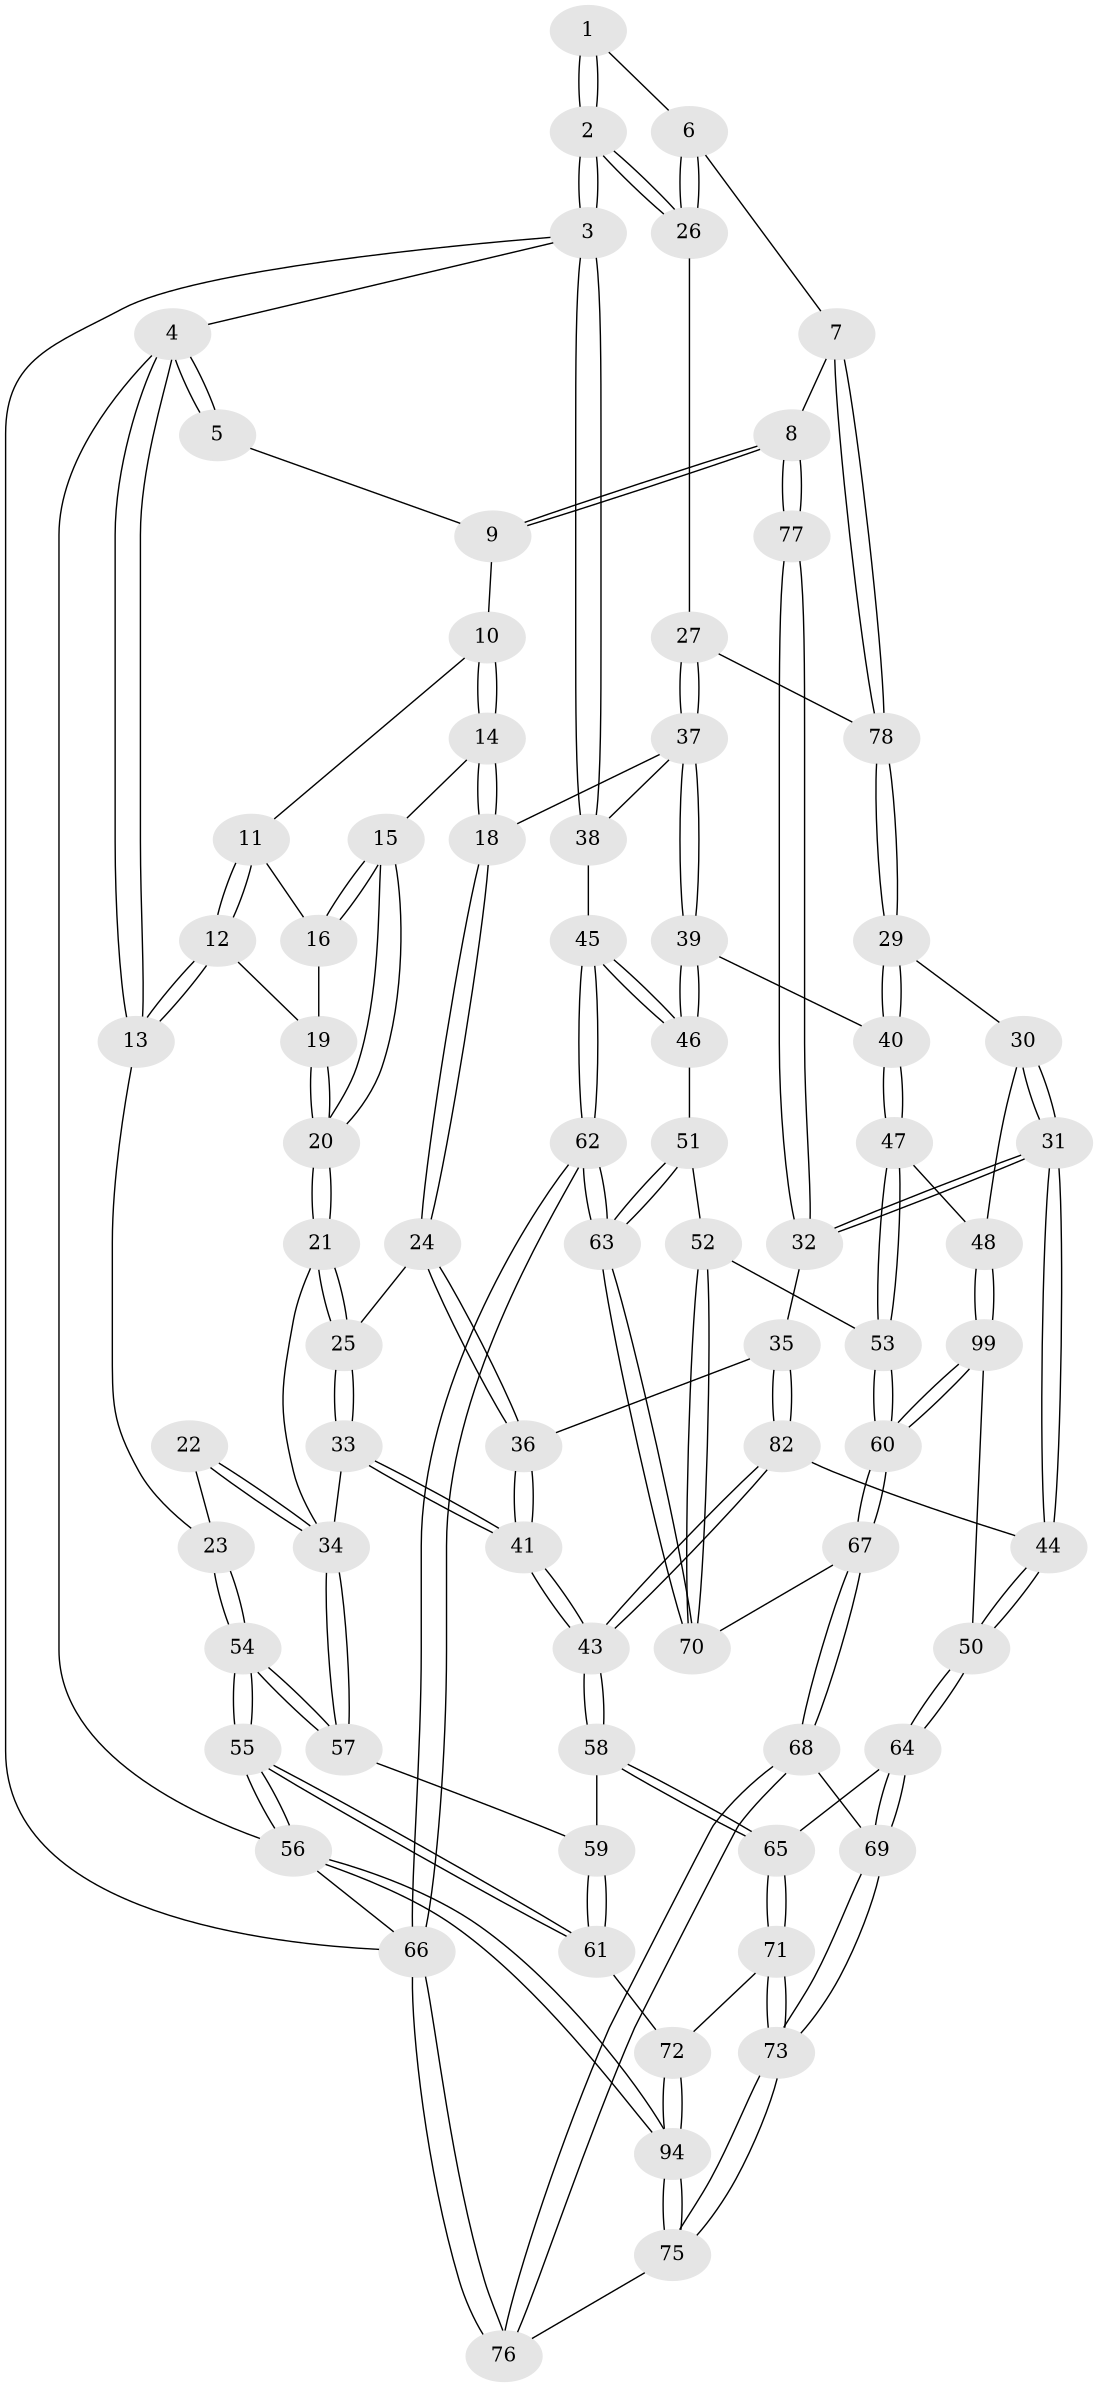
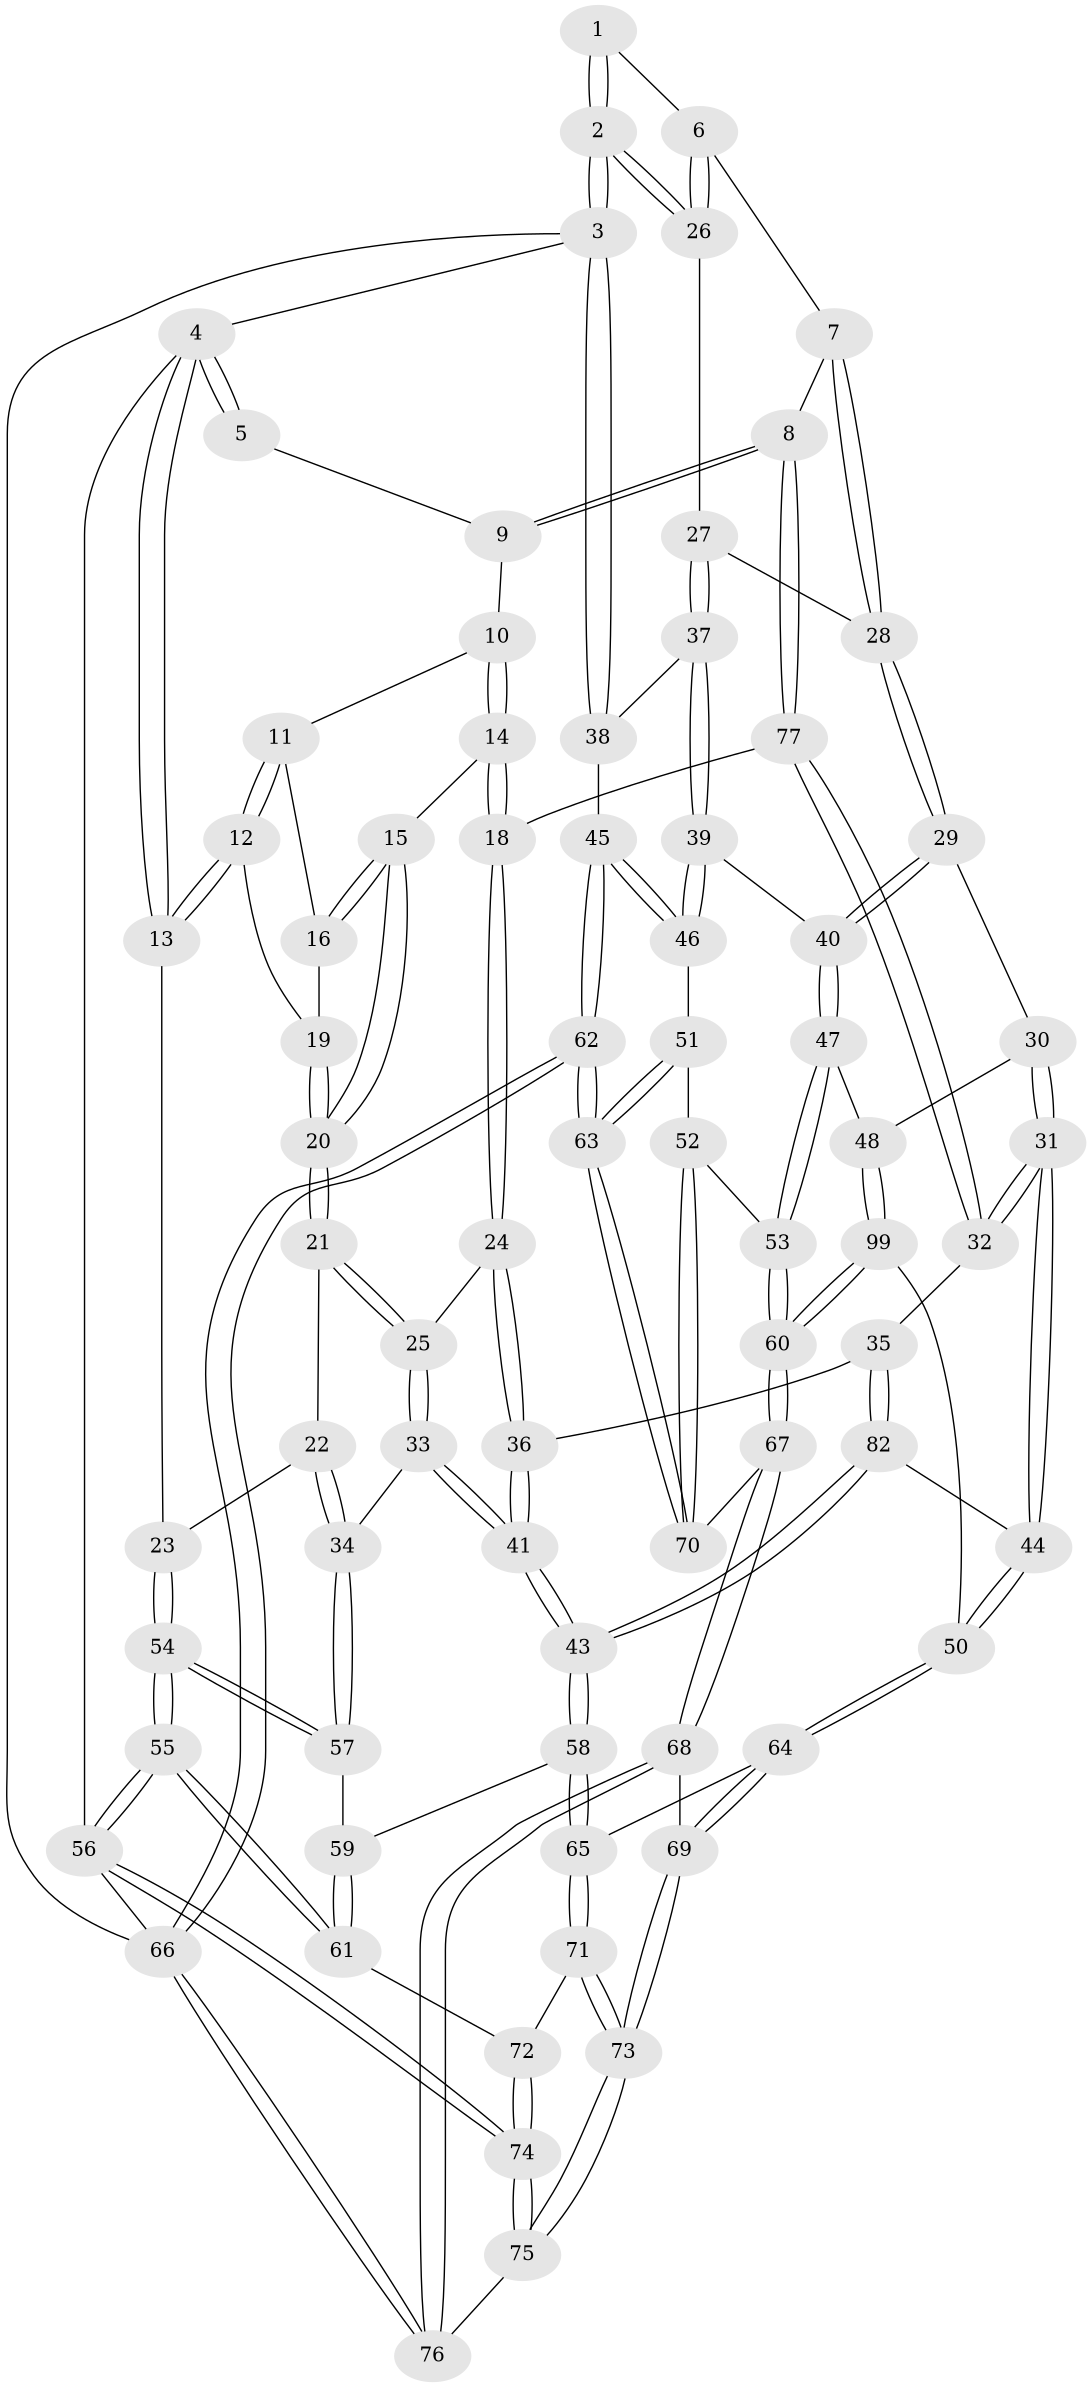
  graph {
    node [color=gray90 style=filled]
    1
    2
    6
    3
    26
    7
    4
    38
    66
    27
    5
    13
    56
    45
    76
    9
    23
-   74 [label=94]
+   74
    10
    8
-   28 [label=78]
+   28
    n22 [label=77]
    29
    18
    32
    11
    14
    12
    16
    15
    19
    20
    54
    24
    21
    35
    25
    36
    22
    34
    33
    57
    55
    41
    37
    39
    30
    40
    31
    48
    47
    44
    n53 [label=99]
    50
    n55 [label=82]
    43
    59
    46
    62
    51
    53
    58
    65
    64
    63
    52
    60
    67
    69
    70
    61
    72
    75
    71
    68
    73
    1 -- 2
    1 -- 2
    1 -- 6
    2 -- 3
    2 -- 3
    2 -- 26
    2 -- 26
    6 -- 26
    6 -- 26
    6 -- 7
    3 -- 4
    3 -- 38
    3 -- 38
    3 -- 66
    26 -- 27
    7 -- 8
    7 -- 28
    7 -- 28
    4 -- 5
    4 -- 5
    4 -- 13
    4 -- 13
    4 -- 56
    38 -- 45
    66 -- 76
    66 -- 76
    27 -- 28
    27 -- 37
    27 -- 37
    5 -- 9
    13 -- 23
    56 -- 66
    56 -- 74
    56 -- 74
    45 -- 46
    45 -- 46
    45 -- 62
    45 -- 62
    9 -- 10
    23 -- 54
    23 -- 54
    74 -- 75
    74 -- 75
    10 -- 11
    10 -- 14
    10 -- 14
    8 -- 9
    8 -- 9
    8 -- n22
    8 -- n22
    28 -- 29
    28 -- 29
-   37 -- 18
+   n22 -- 18
    n22 -- 32
    n22 -- 32
    29 -- 30
    29 -- 40
    29 -- 40
    18 -- 24
    18 -- 24
    32 -- 35
    11 -- 12
    11 -- 12
    11 -- 16
    14 -- 18
    14 -- 18
    14 -- 15
    12 -- 13
    12 -- 13
    12 -- 19
    16 -- 19
    15 -- 16
    15 -- 16
    15 -- 20
    15 -- 20
    19 -- 20
    19 -- 20
    20 -- 21
    20 -- 21
    54 -- 57
    54 -- 57
    54 -- 55
    54 -- 55
    24 -- 25
    24 -- 36
    24 -- 36
    21 -- 25
    21 -- 25
-   21 -- 34
+   21 -- 22
    35 -- 36
    35 -- n55
    35 -- n55
    25 -- 33
    25 -- 33
    36 -- 41
    36 -- 41
    22 -- 23
    22 -- 34
    22 -- 34
    34 -- 57
    34 -- 57
    33 -- 34
    33 -- 41
    33 -- 41
    57 -- 59
    55 -- 56
    55 -- 56
    55 -- 61
    55 -- 61
    41 -- 43
    41 -- 43
    37 -- 38
    37 -- 39
    37 -- 39
    39 -- 40
    39 -- 46
    39 -- 46
    30 -- 31
    30 -- 31
    30 -- 48
    40 -- 47
    40 -- 47
    31 -- 32
    31 -- 32
    31 -- 44
    31 -- 44
    48 -- n53
    48 -- n53
    47 -- 48
    47 -- 53
    47 -- 53
    44 -- 50
    44 -- 50
    n53 -- 50
    n53 -- 60
    n53 -- 60
    50 -- 64
    50 -- 64
    n55 -- 44
    n55 -- 43
    n55 -- 43
    43 -- 58
    43 -- 58
    59 -- 61
    59 -- 61
    46 -- 51
    62 -- 66
    62 -- 66
    62 -- 63
    62 -- 63
    51 -- 63
    51 -- 63
    51 -- 52
    53 -- 60
    53 -- 60
    58 -- 59
    58 -- 65
    58 -- 65
    65 -- 71
    65 -- 71
    64 -- 65
    64 -- 69
    64 -- 69
    63 -- 70
    63 -- 70
    52 -- 53
    52 -- 70
    52 -- 70
    60 -- 67
    60 -- 67
    67 -- 70
    67 -- 68
    67 -- 68
    69 -- 73
    69 -- 73
    61 -- 72
    72 -- 74
    72 -- 74
    75 -- 76
    71 -- 72
    71 -- 73
    71 -- 73
    68 -- 76
    68 -- 76
    68 -- 69
    73 -- 75
    73 -- 75
  }
